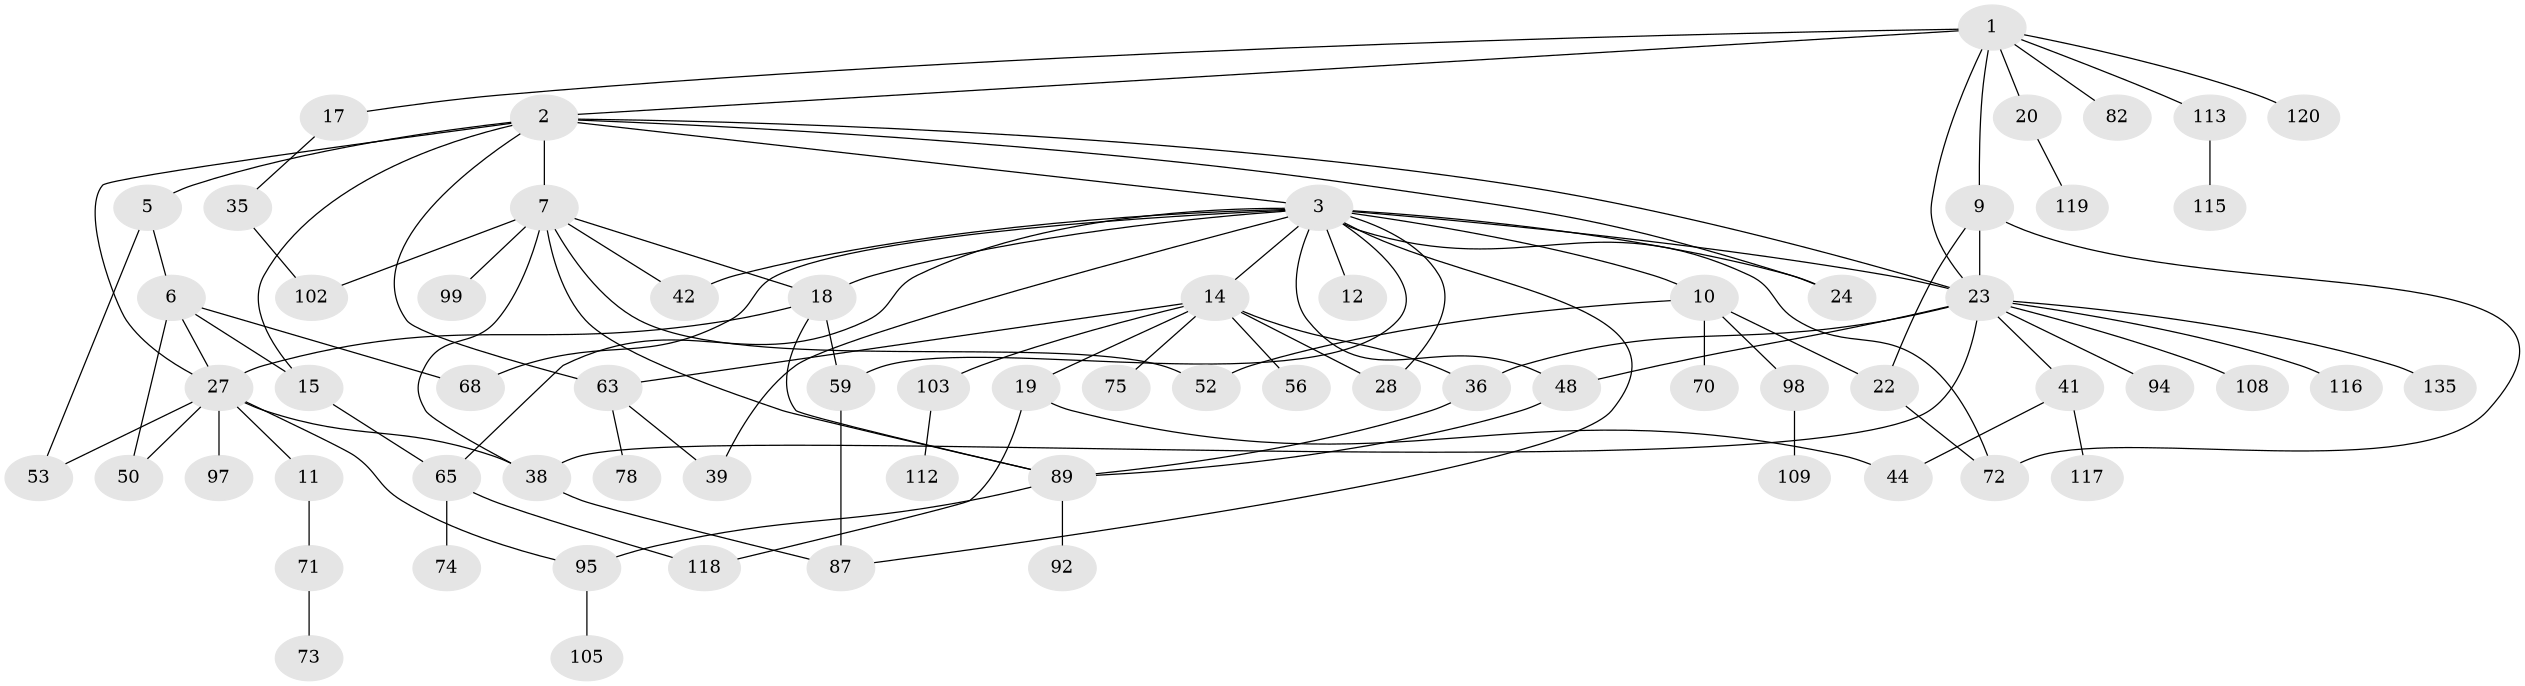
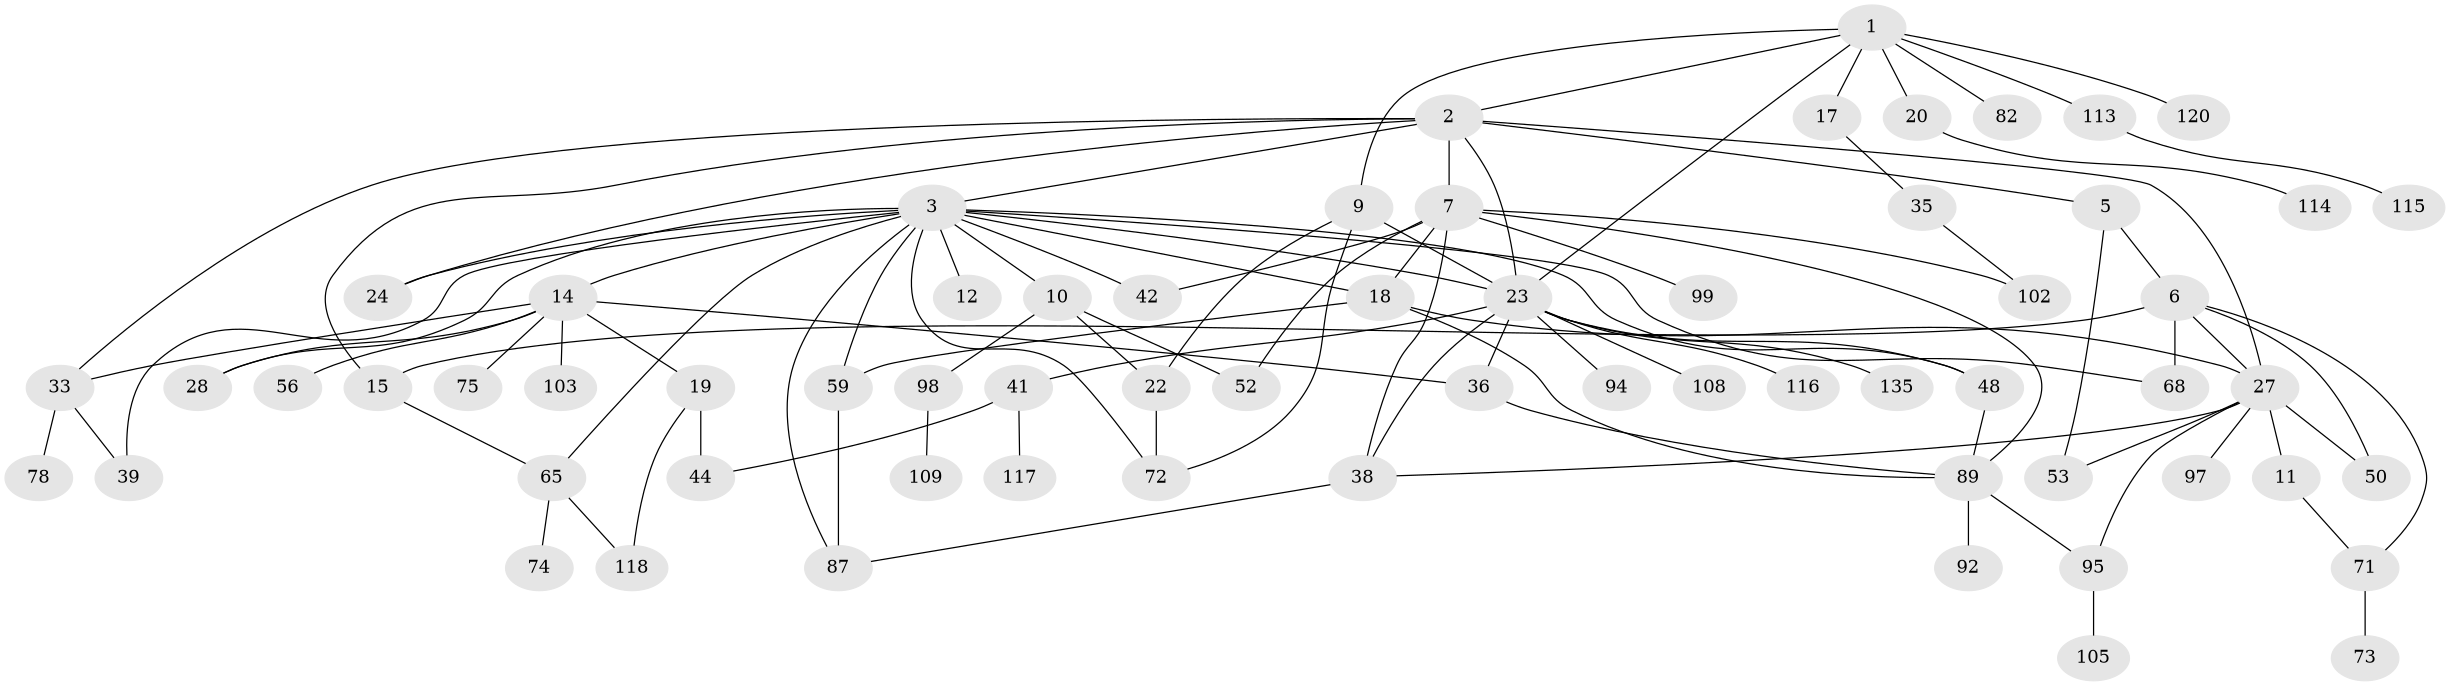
  graph {
    node [color=gray90 style=filled]
    1 [super="+64"]
    2 [super="+4+45"]
    9 [super="+40+11"]
    17 [super="+107"]
    20 [super="+128"]
    23 [super="+34+46"]
    82
    113
    120
    3 [super="+21+8"]
    5 [super="+61+30"]
    7 [super="+25+29+55"]
    15
    24
    27 [super="+47"]
-   33 [label=63]
+   33
    72 [super="+90+100"]
    22
    35 [super="+58"]
-   114 [label=119]
+   114
    48 [super="+79"]
    38 [super="+101+66"]
    36 [super="+93"]
    41 [super="+124+129"]
    94
    108
    116 [super="+126"]
    135
    115
    10
    12 [super="+16"]
    14
    18 [super="+91+32"]
    28 [super="+37"]
    39
    42
    59 [super="+80"]
    65 [super="+67"]
    68 [super="+81"]
    87
    6 [super="+121"]
    53
    52 [super="+96"]
    89 [super="+123+127"]
    99
    102
    50
    n48 [label=11]
    95
    97
    78
-   70
    98
    19 [super="+26"]
    56 [super="+84+106"]
    75
    103
    118
    74
    71
    73
    92
    109
    44 [super="+62+132"]
-   112
    117
    105
    1 -- 2
    1 -- 9
    1 -- 17
    1 -- 20
    1 -- 23
    1 -- 82
    1 -- 113
    1 -- 120
    2 -- 23
    2 -- 3
    2 -- 5
    2 -- 7
    2 -- 15
    2 -- 24
    2 -- 27
    2 -- 33
    9 -- 23 [weight=2]
    9 -- 72
    9 -- 22
    17 -- 35
    20 -- 114
    23 -- 48
    23 -- 38
    23 -- 36
    23 -- 41
    23 -- 94
    23 -- 108
    23 -- 116
    23 -- 135
    113 -- 115
    3 -- 23 [weight=2]
    3 -- 24 [weight=2]
    3 -- 72
    3 -- 48 [weight=2]
    3 -- 10
    3 -- 12
    3 -- 14 [weight=2]
    3 -- 18
    3 -- 28
    3 -- 39
    3 -- 42
    3 -- 59
    3 -- 65
    3 -- 68
    3 -- 87
    5 -- 6
    5 -- 53
    7 -- 38 [weight=2]
    7 -- 18
    7 -- 42
    7 -- 52
    7 -- 89
    7 -- 99
    7 -- 102
    15 -- 65
    27 -- 38
    27 -- 53
    27 -- 50
    27 -- n48
    27 -- 95
    27 -- 97
    33 -- 39
    33 -- 78
    22 -- 72
    35 -- 102
    48 -- 89
    38 -- 87
    36 -- 89
    41 -- 44
    41 -- 117
    10 -- 22
    10 -- 52
-   10 -- 70
    10 -- 98
    14 -- 33
    14 -- 36
    14 -- 28
    14 -- 19
    14 -- 56
    14 -- 75
    14 -- 103
    18 -- 27
    18 -- 59
    18 -- 89
    59 -- 87
    65 -- 118
    65 -- 74
    6 -- 15
    6 -- 27
    6 -- 68
    6 -- 50
+   6 -- 71
    89 -- 95
    89 -- 92
    n48 -- 71
    95 -- 105
    98 -- 109
    19 -- 118
    19 -- 44
-   103 -- 112
    71 -- 73
  }
